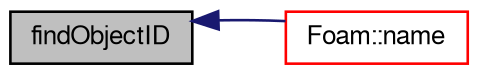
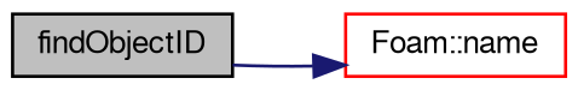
  digraph {
    rankdir=LR
    node [fontname=FreeSans fontsize=10 shape=record]
    n1 [color=black fillcolor=grey75 fontcolor=black height=0.2 label=findObjectID style=filled width=0.4]
    n2 [color=red height=0.2 label="Foam::name" width=0.4]
-   n2 -> n1 [color=midnightblue fontname=FreeSans fontsize=10 labelfontname=FreeSans labelfontsize=10 style=solid]
+   n1 -> n2 [color=midnightblue fontname=FreeSans fontsize=10 labelfontname=FreeSans labelfontsize=10 style=solid]
  }
